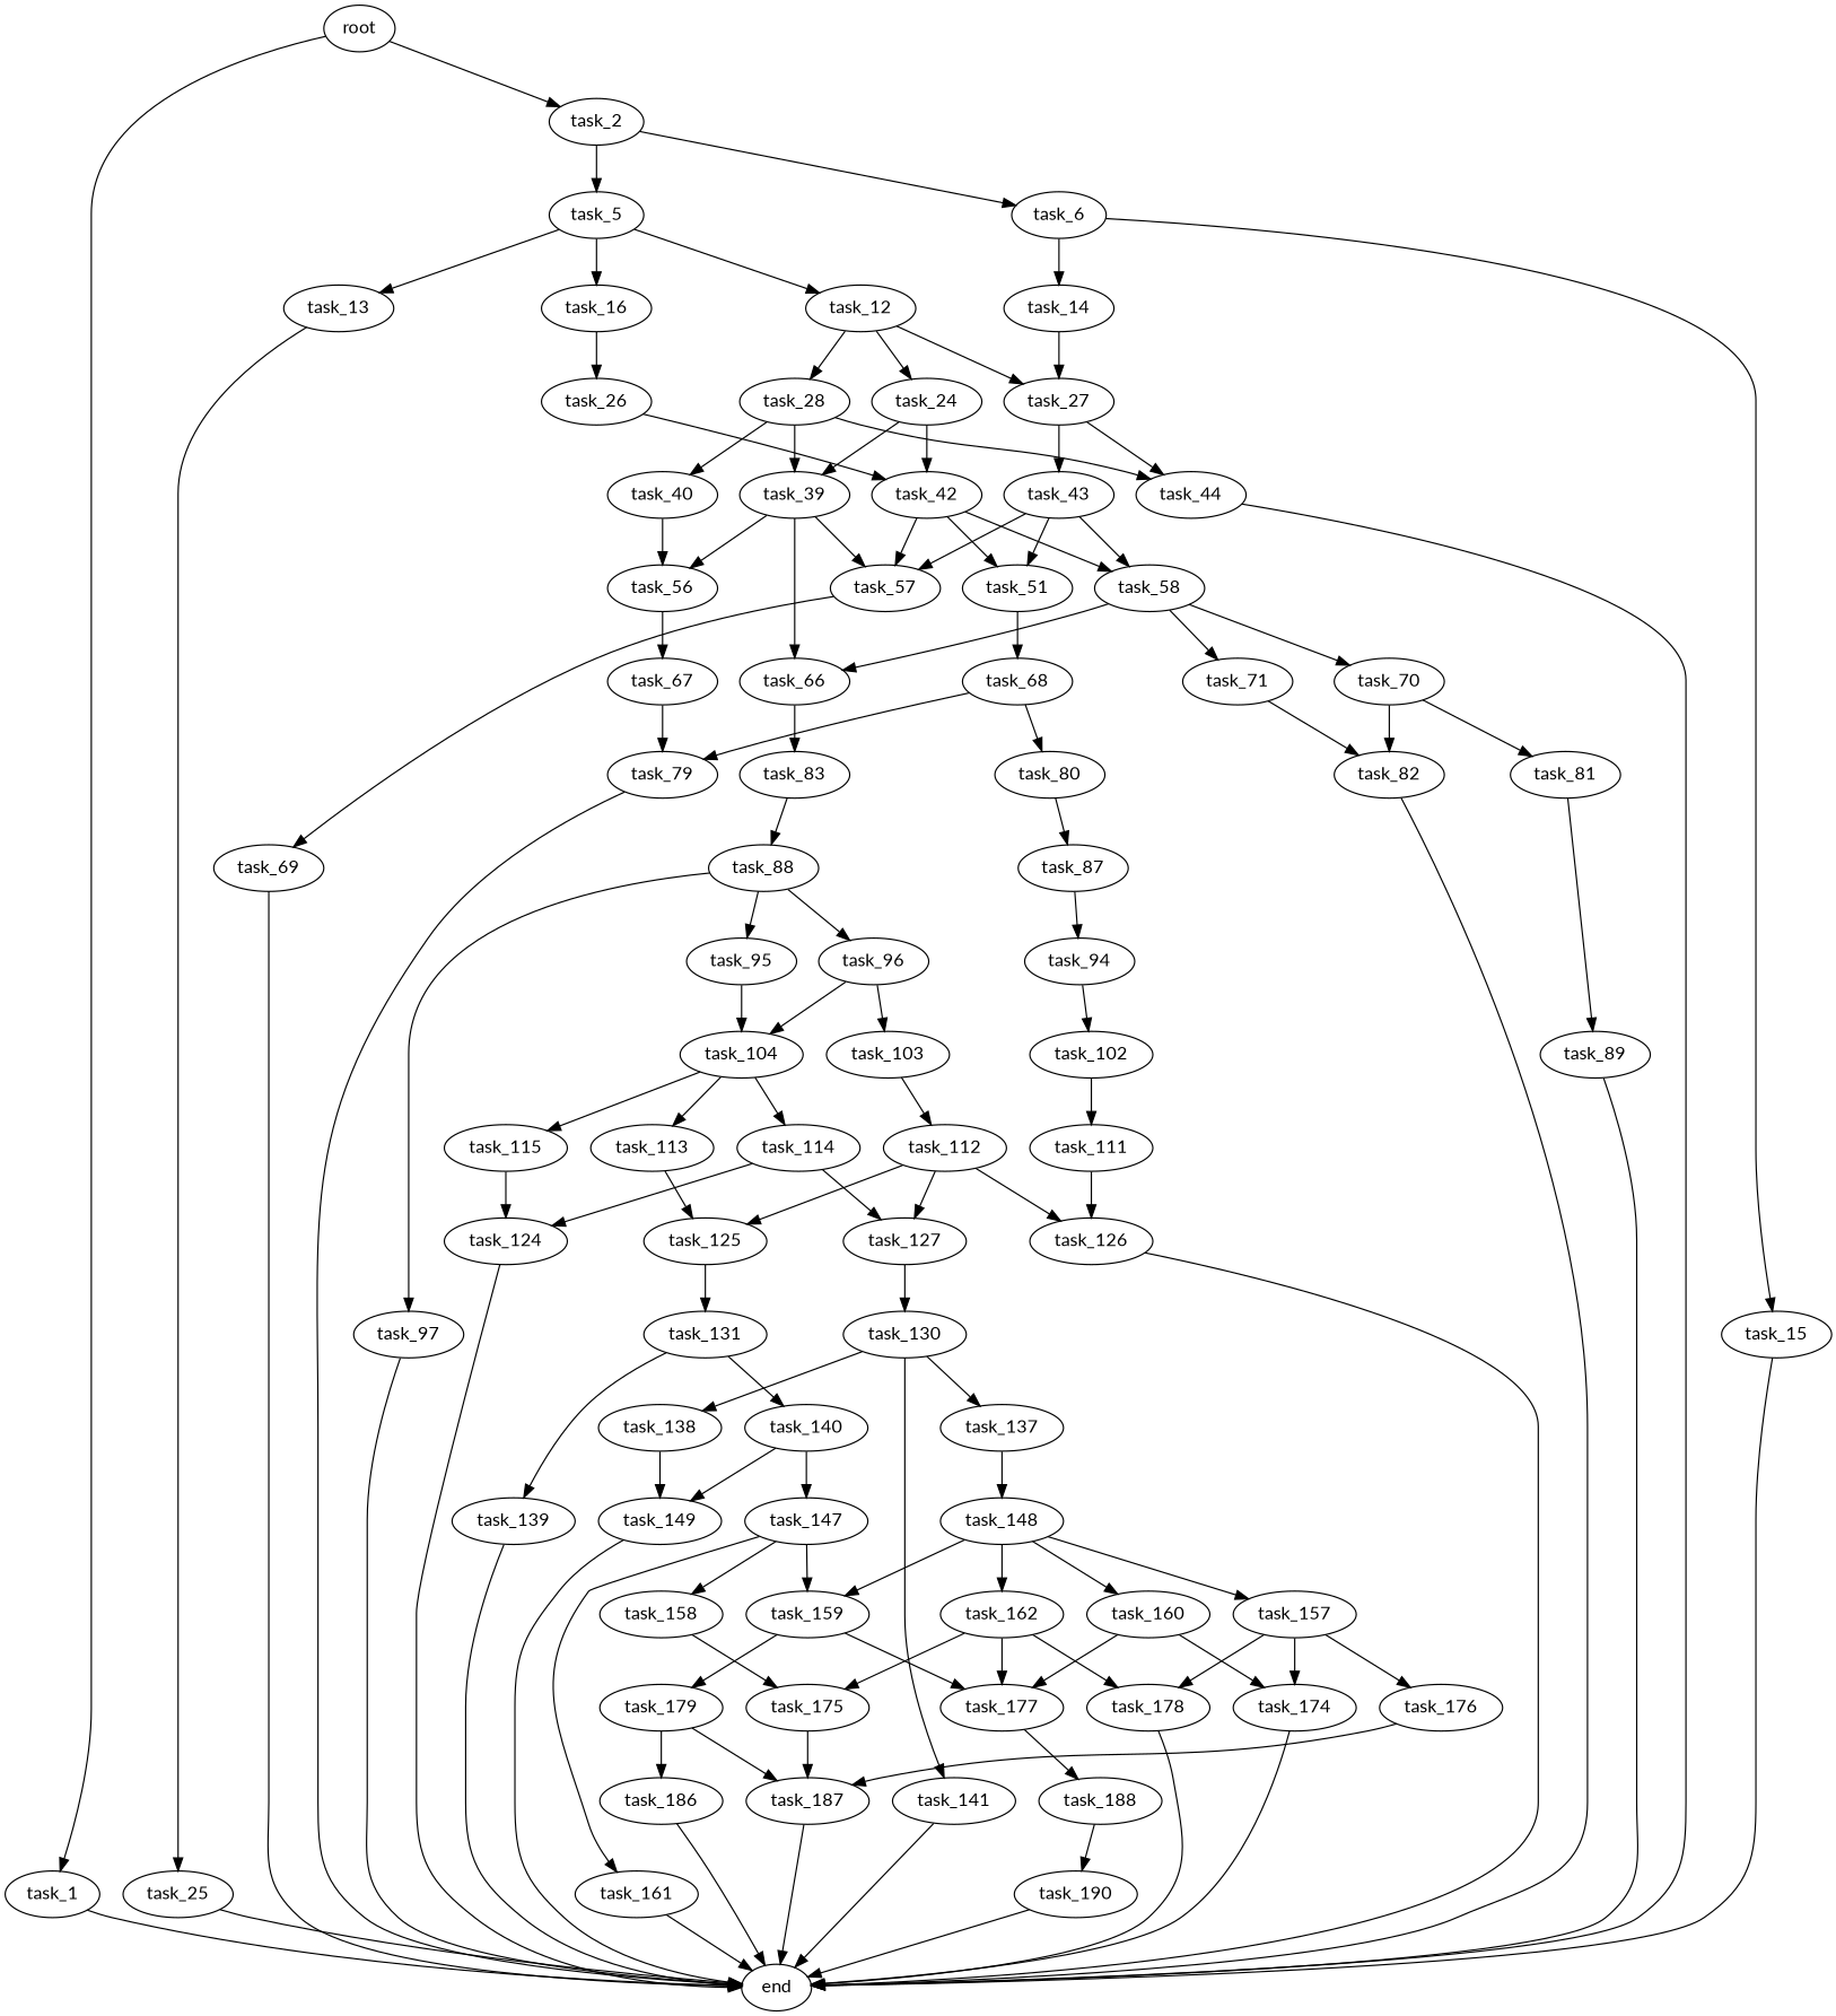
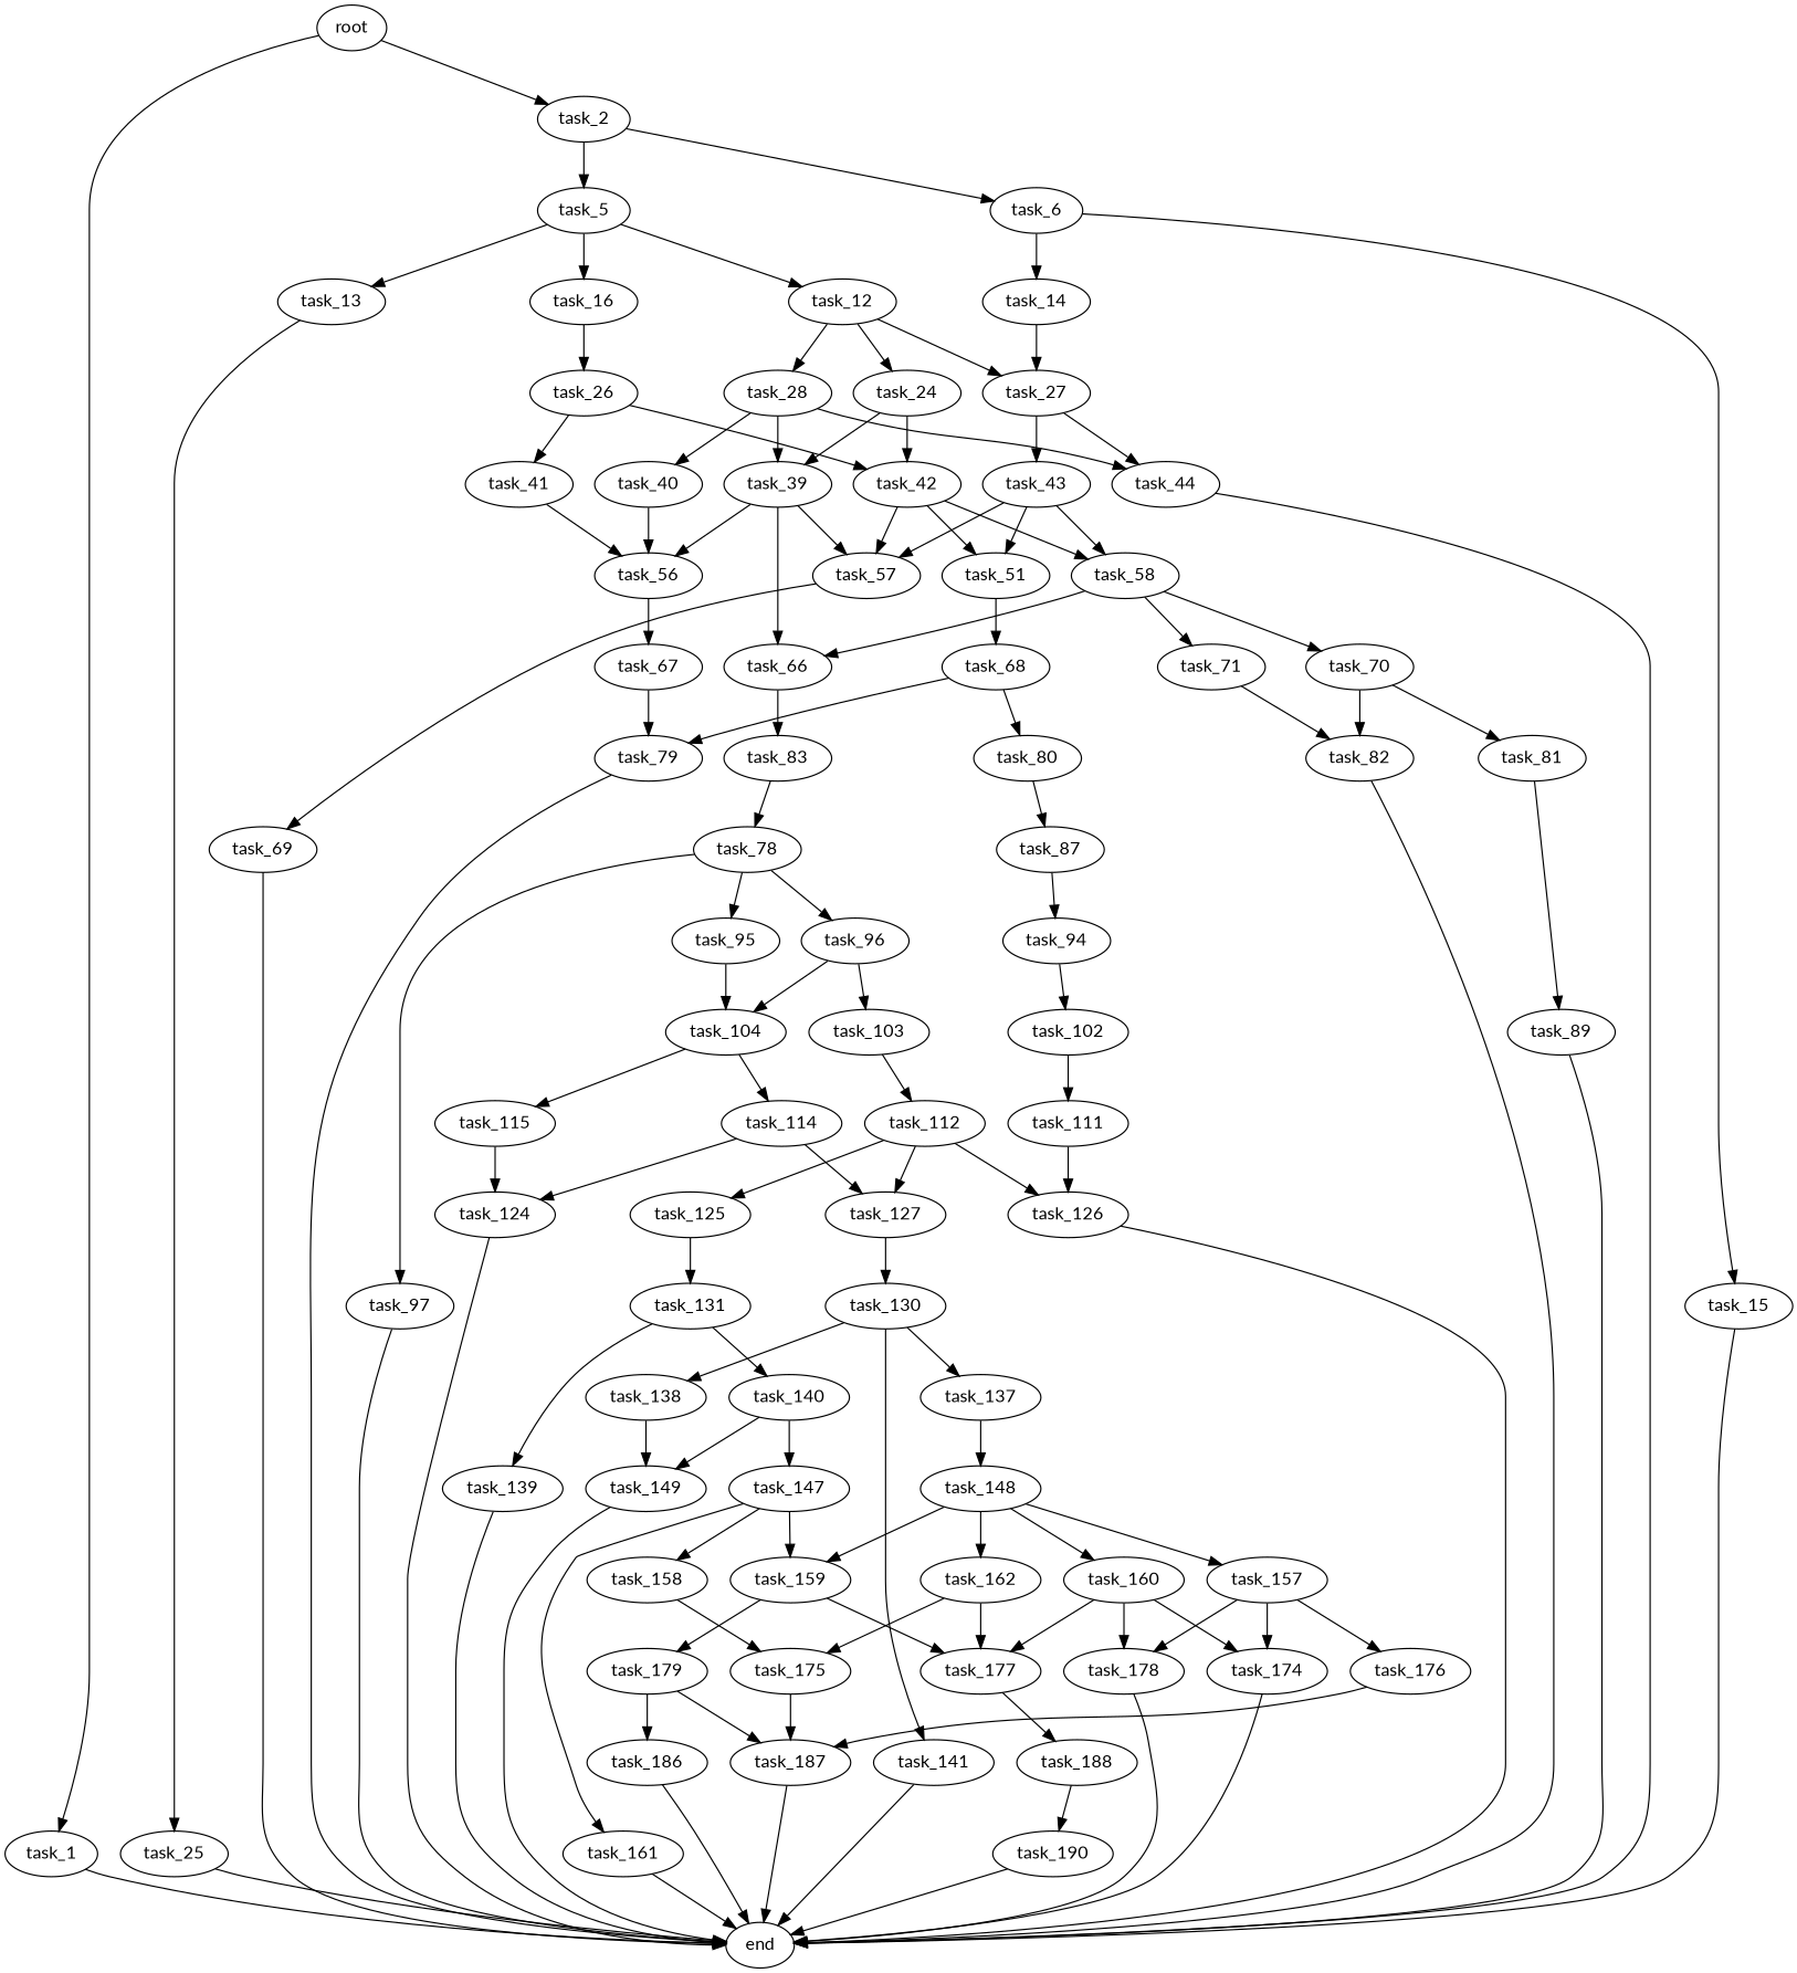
  digraph {
    fontname=Lato
    node [fontname=Lato]
    edge [fontname=Lato]
    root
    task_1
    task_2
    end
    task_5
    task_6
    task_12
    task_13
    task_16
    task_14
    task_15
    task_24
    task_27
    task_28
    task_25
    task_26
    task_39
    task_42
    task_43
    task_44
    task_40
+   task_41
    task_56
    task_57
    task_66
    n26 [label=task_51]
    task_58
    task_67
    task_69
    task_68
    task_70
    task_71
    task_79
    task_80
    task_83
    task_81
    task_82
-   task_88
+   task_88 [label=task_78]
    task_87
    task_89
    task_94
    task_95
    task_96
    task_97
    task_102
    task_104
    task_103
    task_111
-   task_113
    task_114
    task_115
    task_112
    task_126
    task_125
    task_127
    task_124
    task_131
    task_130
    task_139
    task_140
    task_137
    task_138
    task_141
    task_148
    task_149
    task_147
    task_159
    task_157
    task_160
    task_162
    task_158
    task_161
    task_175
    task_177
    task_179
    task_174
    task_176
    task_178
    task_187
    task_188
    task_186
    task_190
    root -> task_1
    root -> task_2
    task_1 -> end
    task_2 -> task_5
    task_2 -> task_6
    task_5 -> task_12
    task_5 -> task_13
    task_5 -> task_16
    task_6 -> task_14
    task_6 -> task_15
    task_12 -> task_24
    task_12 -> task_27
    task_12 -> task_28
    task_13 -> task_25
    task_16 -> task_26
    task_14 -> task_27
    task_15 -> end
    task_24 -> task_39
    task_24 -> task_42
    task_27 -> task_43
    task_27 -> task_44
    task_28 -> task_39
    task_28 -> task_44
    task_28 -> task_40
    task_25 -> end
    task_26 -> task_42
+   task_26 -> task_41
    task_39 -> task_56
    task_39 -> task_57
    task_39 -> task_66
    task_42 -> task_57
    task_42 -> n26
    task_42 -> task_58
    task_43 -> task_57
    task_43 -> n26
    task_43 -> task_58
    task_44 -> end
    task_40 -> task_56
+   task_41 -> task_56
    task_56 -> task_67
    task_57 -> task_69
    task_66 -> task_83
    n26 -> task_68
    task_58 -> task_66
    task_58 -> task_70
    task_58 -> task_71
    task_67 -> task_79
    task_69 -> end
    task_68 -> task_79
    task_68 -> task_80
    task_70 -> task_81
    task_70 -> task_82
    task_71 -> task_82
    task_79 -> end
    task_80 -> task_87
    task_83 -> task_88
    task_81 -> task_89
    task_82 -> end
    task_88 -> task_95
    task_88 -> task_96
    task_88 -> task_97
    task_87 -> task_94
    task_89 -> end
    task_94 -> task_102
    task_95 -> task_104
    task_96 -> task_104
    task_96 -> task_103
    task_97 -> end
    task_102 -> task_111
-   task_104 -> task_113
    task_104 -> task_114
    task_104 -> task_115
    task_103 -> task_112
    task_111 -> task_126
-   task_113 -> task_125
    task_114 -> task_127
    task_114 -> task_124
    task_115 -> task_124
    task_112 -> task_126
    task_112 -> task_125
    task_112 -> task_127
    task_126 -> end
    task_125 -> task_131
    task_127 -> task_130
    task_124 -> end
    task_131 -> task_139
    task_131 -> task_140
    task_130 -> task_137
    task_130 -> task_138
    task_130 -> task_141
    task_139 -> end
    task_140 -> task_149
    task_140 -> task_147
    task_137 -> task_148
    task_138 -> task_149
    task_141 -> end
    task_148 -> task_159
    task_148 -> task_157
    task_148 -> task_160
    task_148 -> task_162
    task_149 -> end
    task_147 -> task_159
    task_147 -> task_158
    task_147 -> task_161
    task_159 -> task_177
    task_159 -> task_179
    task_157 -> task_174
    task_157 -> task_176
    task_157 -> task_178
    task_160 -> task_177
    task_160 -> task_174
    task_162 -> task_175
    task_162 -> task_177
-   task_162 -> task_178
+   task_160 -> task_178
    task_158 -> task_175
    task_161 -> end
    task_175 -> task_187
    task_177 -> task_188
    task_179 -> task_187
    task_179 -> task_186
    task_174 -> end
    task_176 -> task_187
    task_178 -> end
    task_187 -> end
    task_188 -> task_190
    task_186 -> end
    task_190 -> end
  }
